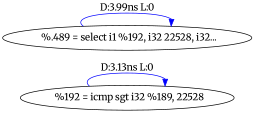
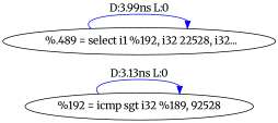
  digraph {
    rankdir=LR
    fontname=Merriweather
    node [fontname=Merriweather]
    edge [color=blue fontname=Merriweather]
-   n1 [label="  %192 = icmp sgt i32 %189, 22528"]
+   n1 [label="%192 = icmp sgt i32 %189, 92528"]
    n2 [label="  %.489 = select i1 %192, i32 22528, i32..."]
    n1 -> n1 [label="D:3.13ns L:0"]
    n2 -> n2 [label="D:3.99ns L:0"]
  }
